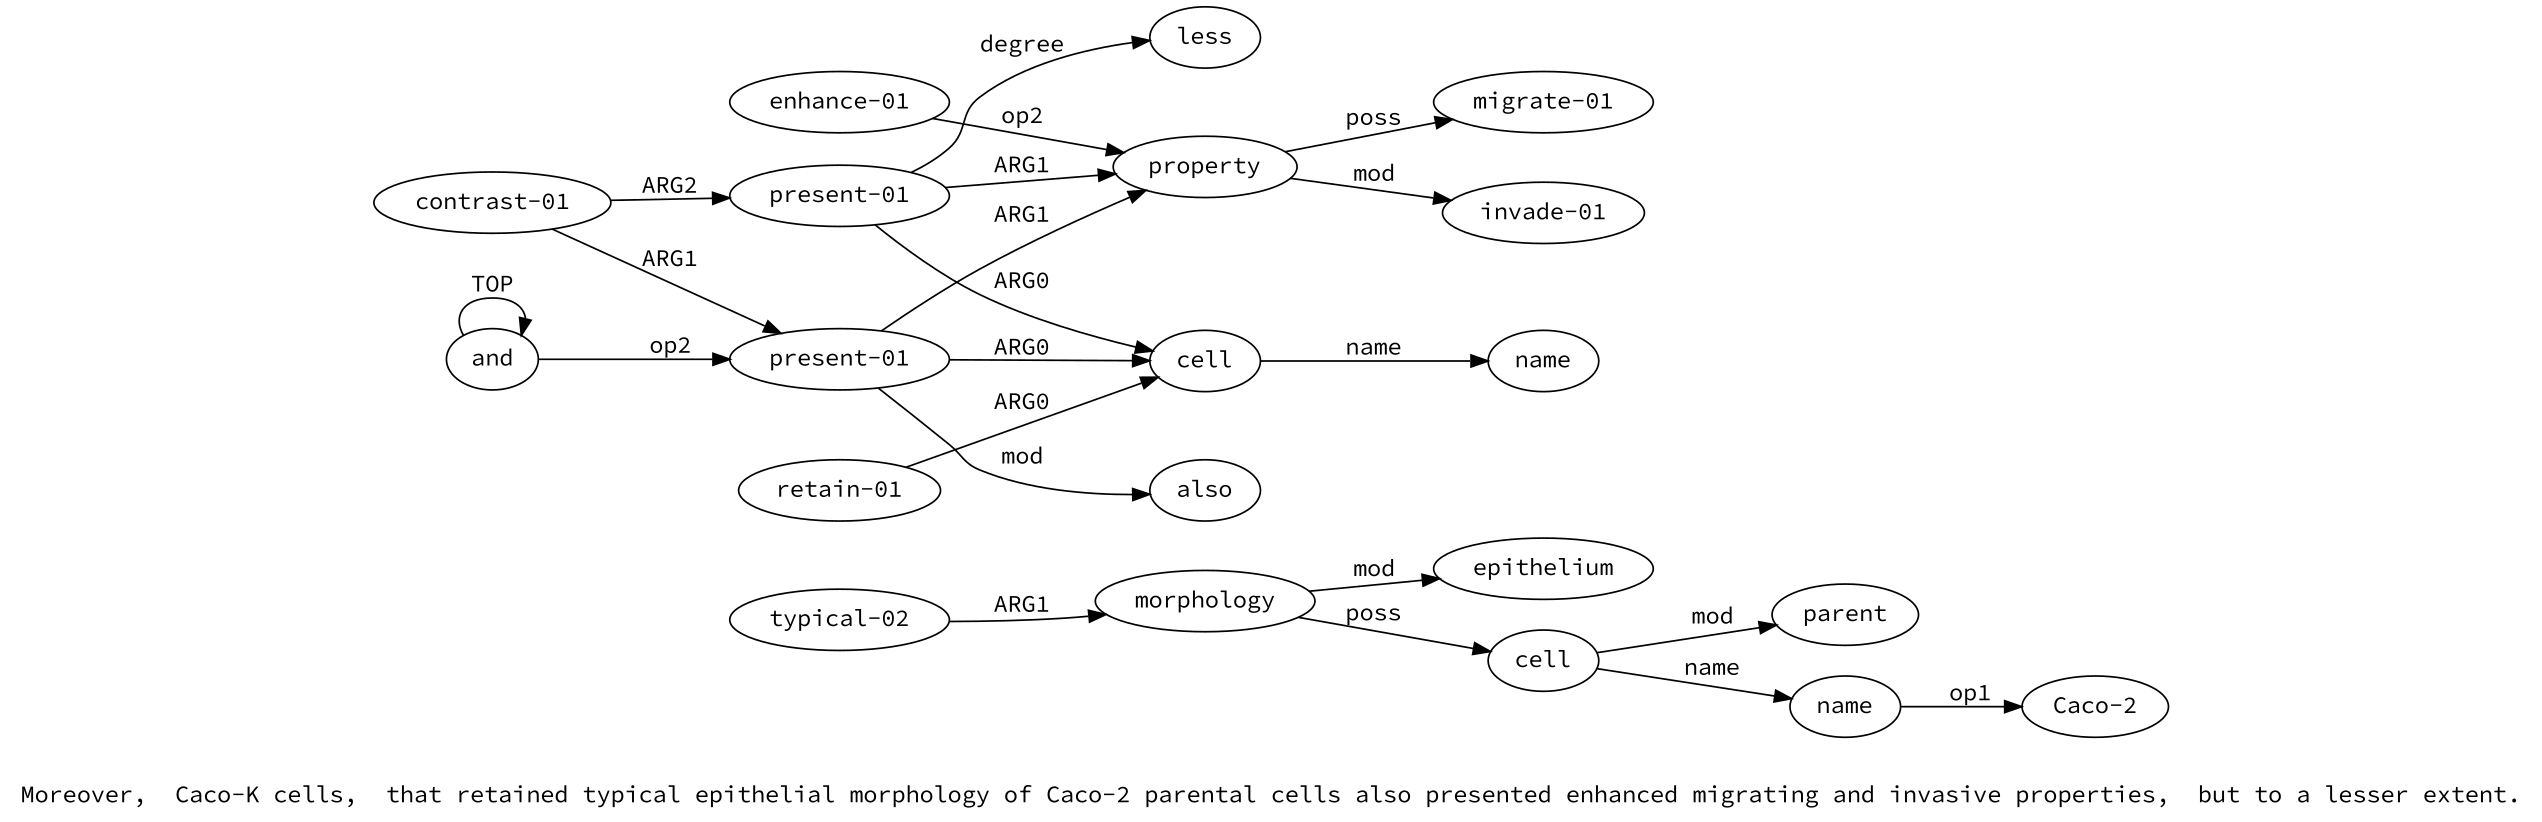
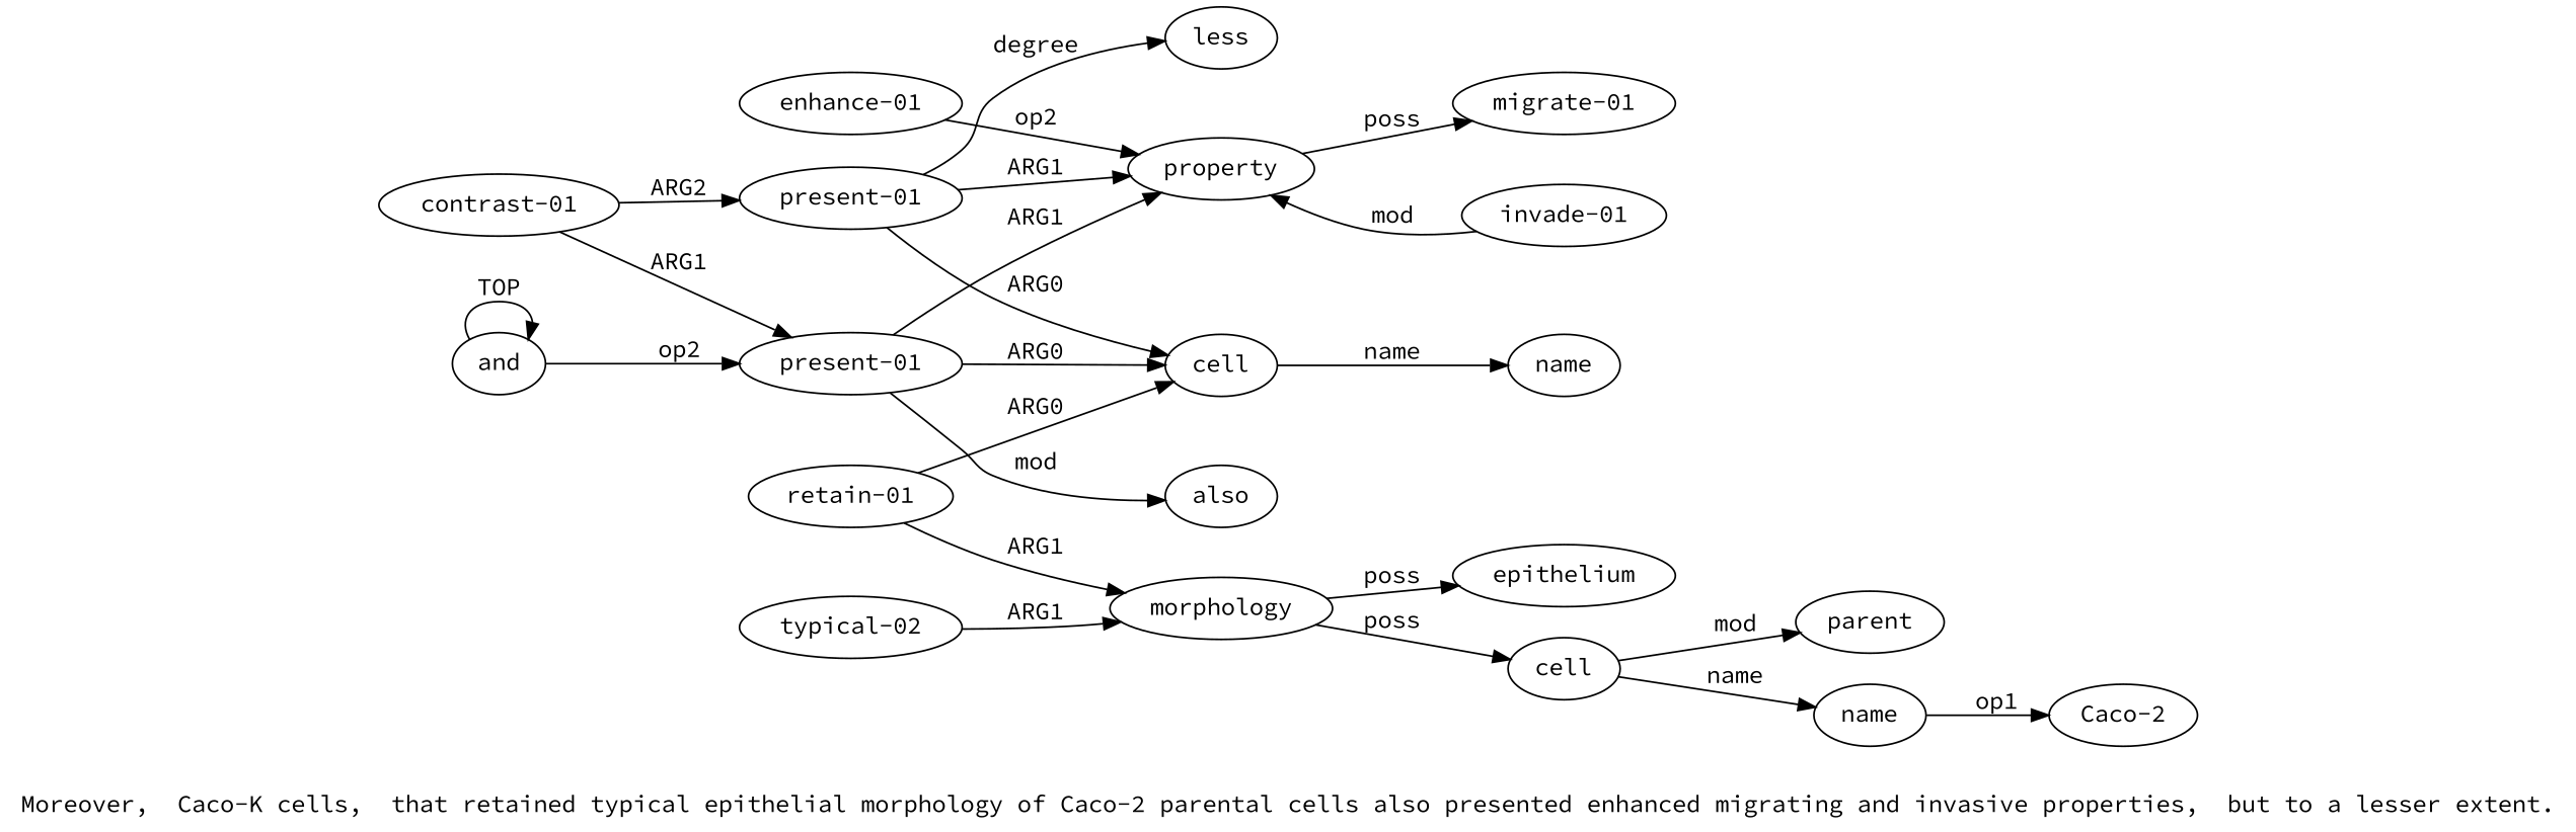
  digraph {
    fontname="Source Code Pro"
    label="Moreover,  Caco-K cells,  that retained typical epithelial morphology of Caco-2 parental cells also presented enhanced migrating and invasive properties,  but to a lesser extent."
    rankdir=LR
    node [color=black fontname="Source Code Pro" gold_label="present-01" test_label="present-01"]
    edge [color=black fontname="Source Code Pro" gold_label=ARG1 test_label=ARG1]
    n1 [gold_ind=15 gold_label=also label=also test_ind=15 test_label=also]
    n2 [gold_ind=14 gold_label="enhance-01" label="enhance-01" test_ind=14 test_label="enhance-01"]
    n3 [gold_ind=11 gold_label=property label=property test_ind=11 test_label=property]
    n4 [gold_ind=13 gold_label="migrate-01" label="migrate-01" test_ind=13 test_label="migrate-01"]
    n5 [gold_ind=12 gold_label="invade-01" label="invade-01" test_ind=12 test_label="invade-01"]
    n6 [gold_ind=17 label="present-01" test_ind=17]
    n7 [gold_ind=18 gold_label=less label=less test_ind=18 test_label=less]
    n8 [gold_ind=2 gold_label=cell label=cell test_ind=2 test_label=cell]
    n9 [gold_ind=3 gold_label=name label=name test_ind=3 test_label=name]
    n10 [gold_ind=16 gold_label="contrast-01" label="contrast-01" test_ind=16 test_label="contrast-01"]
    n11 [gold_ind=1 label="present-01" test_ind=1]
    n12 [gold_ind=10 gold_label=parent label=parent test_ind=10 test_label=parent]
    n13 [gold_ind=0 gold_label=and label=and test_ind=0 test_label=and]
    n14 [gold_ind=5 gold_label=morphology label=morphology test_ind=5 test_label=morphology]
    n15 [gold_ind=6 gold_label=epithelium label=epithelium test_ind=6 test_label=epithelium]
    n16 [gold_ind=8 gold_label=cell label=cell test_ind=8 test_label=cell]
    n17 [gold_ind=9 gold_label=name label=name test_ind=9 test_label=name]
    n18 [gold_ind=-1 gold_label="Caco-2" label="Caco-2" test_ind=-1 test_label="Caco-2"]
    n19 [gold_ind=4 gold_label="retain-01" label="retain-01" test_ind=4 test_label="retain-01"]
    n20 [gold_ind=7 gold_label="typical-02" label="typical-02" test_ind=7 test_label="typical-02"]
    n2 -> n3 [label=op2]
    n3 -> n4 [gold_label=mod label=poss test_label=mod]
-   n3 -> n5 [gold_label=mod label=mod test_label=mod]
+   n5 -> n3 [gold_label=mod label=mod test_label=mod]
    n6 -> n3 [label=ARG1]
    n6 -> n7 [gold_label=degree label=degree test_label=degree]
    n6 -> n8 [gold_label=ARG0 label=ARG0 test_label=ARG0]
    n8 -> n9 [gold_label=name label=name test_label=name]
    n10 -> n6 [gold_label=ARG2 label=ARG2 test_label=ARG2]
    n10 -> n11 [label=ARG1]
    n11 -> n1 [gold_label=mod label=mod test_label=mod]
    n11 -> n3 [label=ARG1]
    n11 -> n8 [gold_label=ARG0 label=ARG0 test_label=ARG0]
    n13 -> n11 [gold_label=op2 label=op2 test_label=op2]
    n13 -> n13 [gold_label=TOP label=TOP test_label=TOP]
-   n14 -> n15 [gold_label=mod label=mod test_label=mod]
+   n14 -> n15 [gold_label=mod label=poss test_label=mod]
    n14 -> n16 [gold_label=poss label=poss test_label=poss]
    n16 -> n12 [gold_label=mod label=mod test_label=mod]
    n16 -> n17 [gold_label=name label=name test_label=name]
    n17 -> n18 [gold_label=op1 label=op1 test_label=op1]
    n19 -> n8 [gold_label=ARG0 label=ARG0 test_label=ARG0]
+   n19 -> n14 [label=ARG1]
    n20 -> n14 [label=ARG1]
  }
